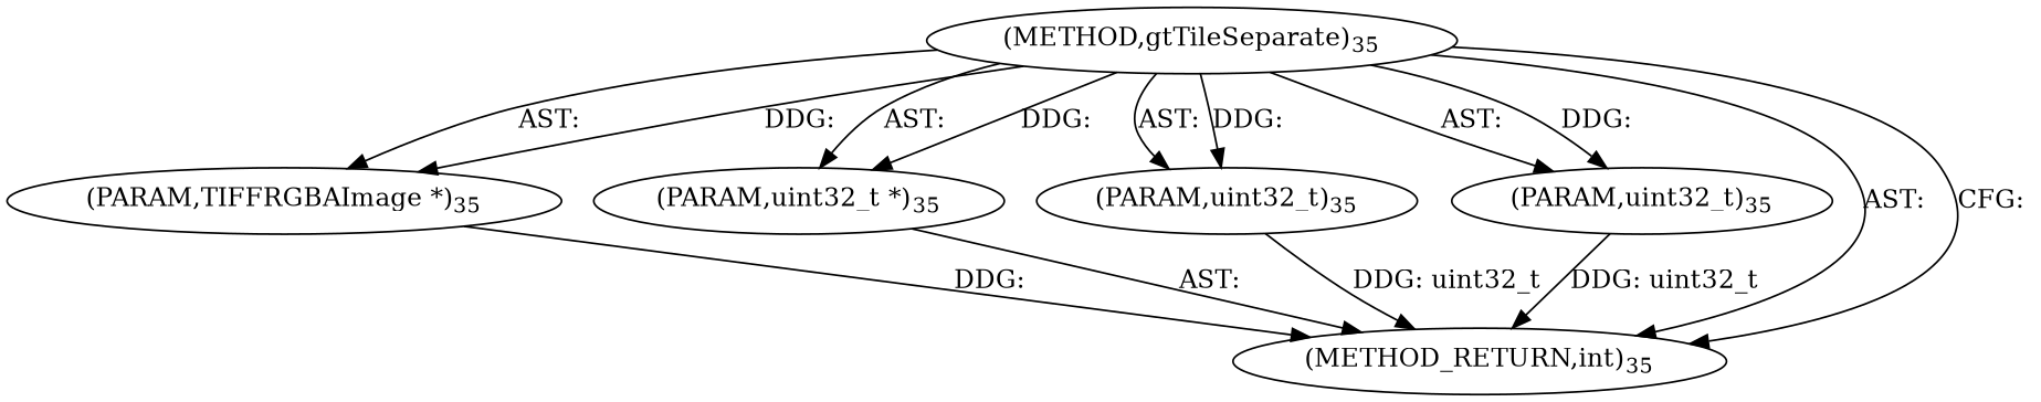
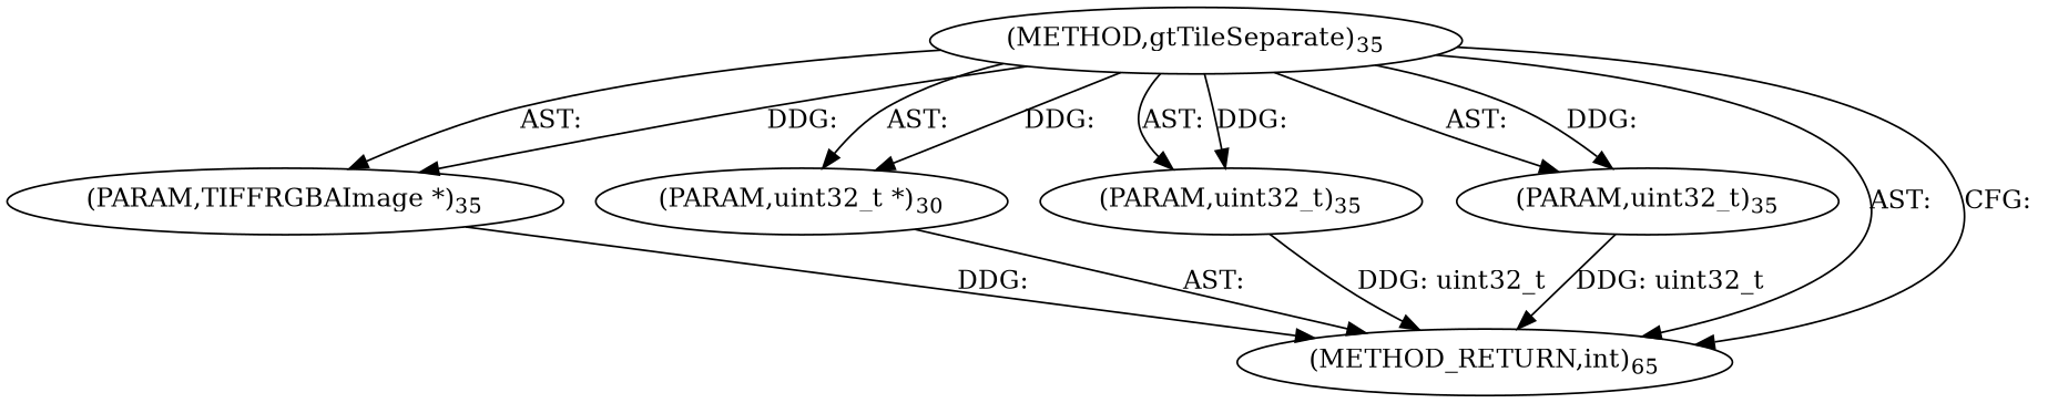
  digraph {
    n1 [label=<(METHOD,gtTileSeparate)<SUB>35</SUB>>]
    n2 [label=<(PARAM,TIFFRGBAImage *)<SUB>35</SUB>>]
-   n3 [label=<(PARAM,uint32_t *)<SUB>35</SUB>>]
+   n3 [label=<(PARAM,uint32_t *)<SUB>30</SUB>>]
    n4 [label=<(PARAM,uint32_t)<SUB>35</SUB>>]
    n5 [label=<(PARAM,uint32_t)<SUB>35</SUB>>]
-   n6 [label=<(METHOD_RETURN,int)<SUB>35</SUB>>]
+   n6 [label=<(METHOD_RETURN,int)<SUB>65</SUB>>]
    n1 -> n2 [label="AST: "]
    n1 -> n2 [label="DDG: "]
    n1 -> n3 [label="AST: "]
    n1 -> n3 [label="DDG: "]
    n1 -> n4 [label="AST: "]
    n1 -> n4 [label="DDG: "]
    n1 -> n5 [label="AST: "]
    n1 -> n5 [label="DDG: "]
    n1 -> n6 [label="AST: "]
    n1 -> n6 [label="CFG: "]
    n2 -> n6 [label="DDG: "]
    n3 -> n6 [label="AST: "]
    n4 -> n6 [label="DDG: uint32_t"]
    n5 -> n6 [label="DDG: uint32_t"]
  }
